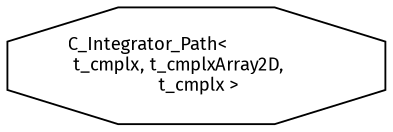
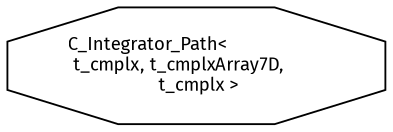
  digraph {
    rankdir=TB
    fontname="Fira Sans"
-   n1 [color=black fillcolor=white fontname="Fira Sans" fontsize=10 height=0.2 label="C_Integrator_Path\<\l t_cmplx, t_cmplxArray2D,\l t_cmplx \>" shape=octagon style=filled width=0.4]
+   n1 [color=black fillcolor=white fontname="Fira Sans" fontsize=10 height=0.2 label="C_Integrator_Path\<\l t_cmplx, t_cmplxArray7D,\l t_cmplx \>" shape=octagon style=filled width=0.4]
  }
